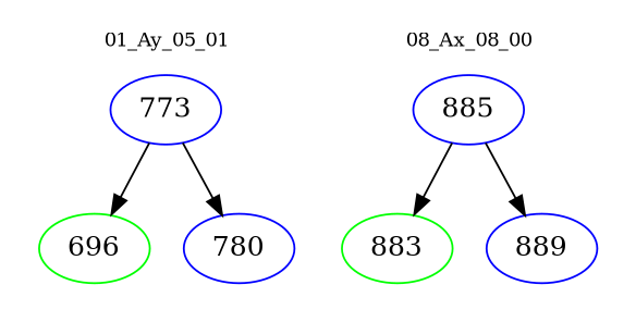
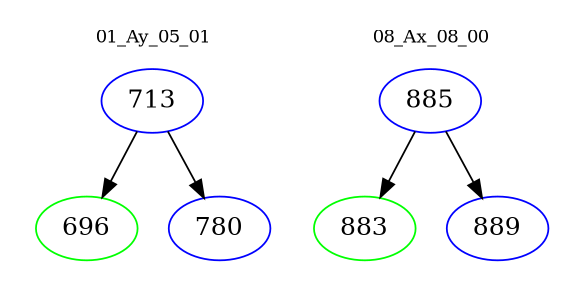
  digraph {
    node [color=blue]
    edge [color=black]
-   n1 [label=773]
+   n1 [label=713]
    n2 [color=green label=696]
    n3 [label=780]
    n4 [label=885]
    n5 [color=green label=883]
    n6 [label=889]
    subgraph cluster_1 {
      color=white
      fontsize=10
      label="01_Ay_05_01"
      n1
      n2
      n3
    }
    subgraph cluster_2 {
      color=white
      fontsize=10
      label="08_Ax_08_00"
      n4
      n5
      n6
    }
    n1 -> n2
    n1 -> n3
    n4 -> n5
    n4 -> n6
  }
